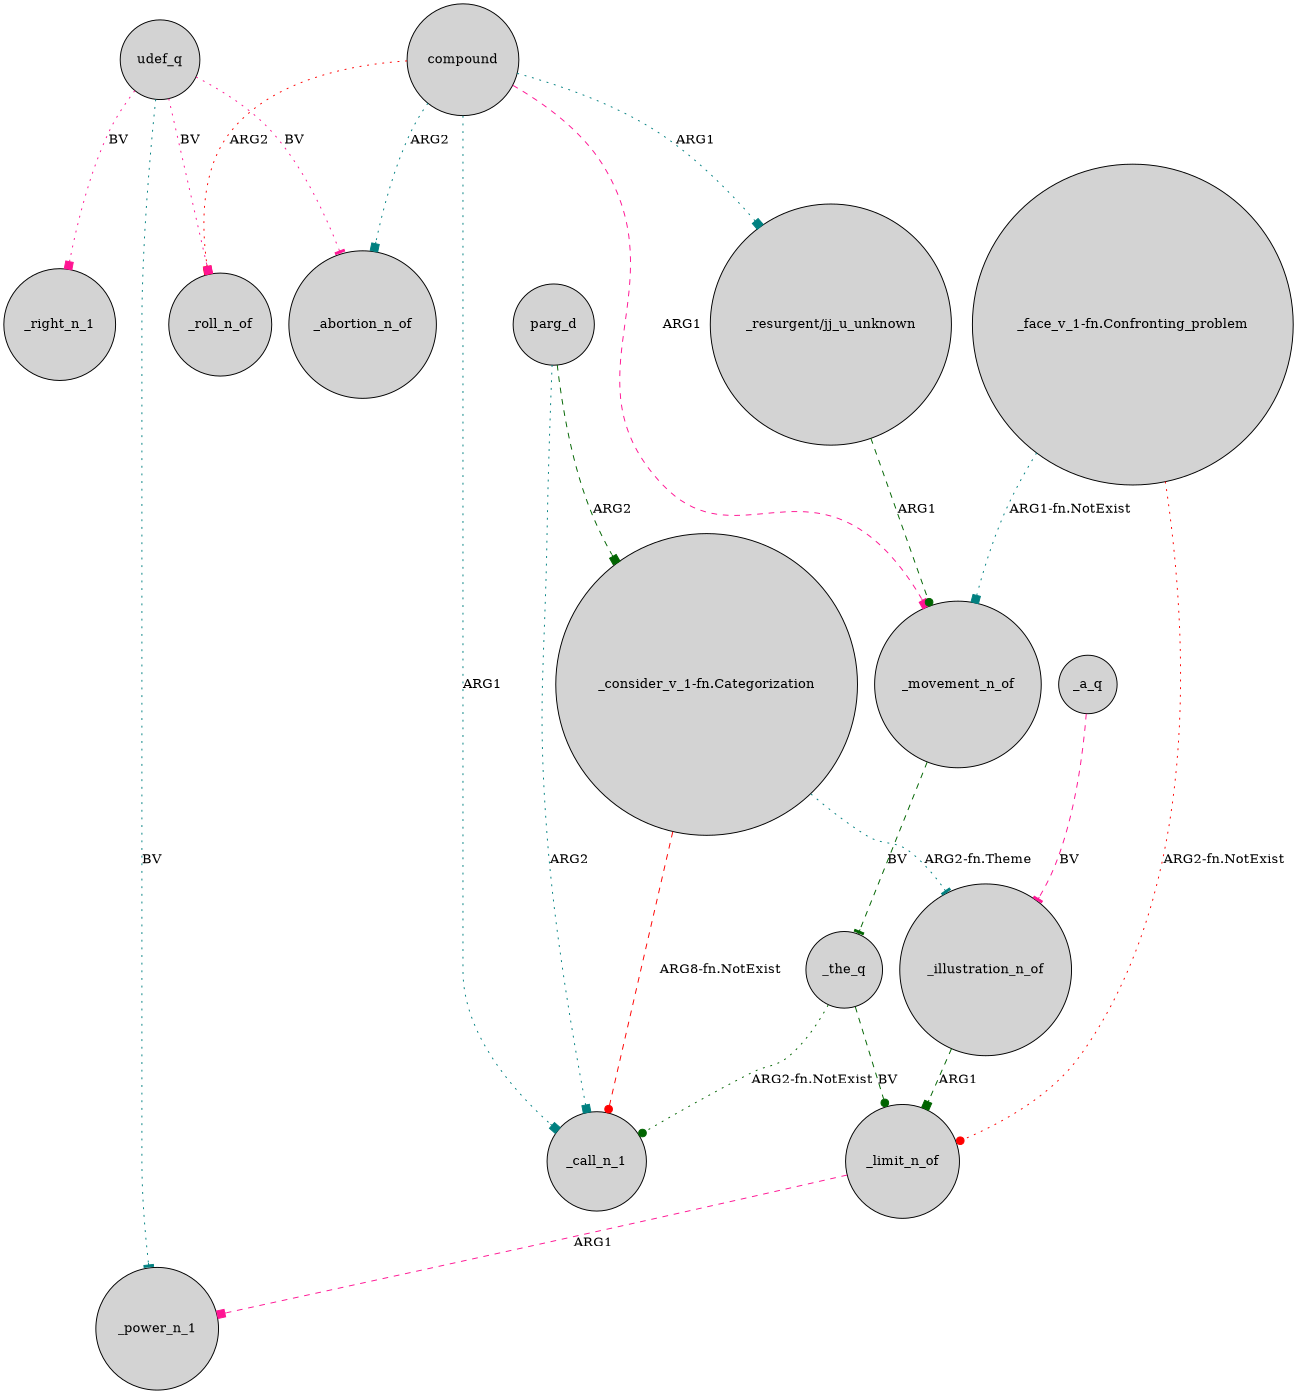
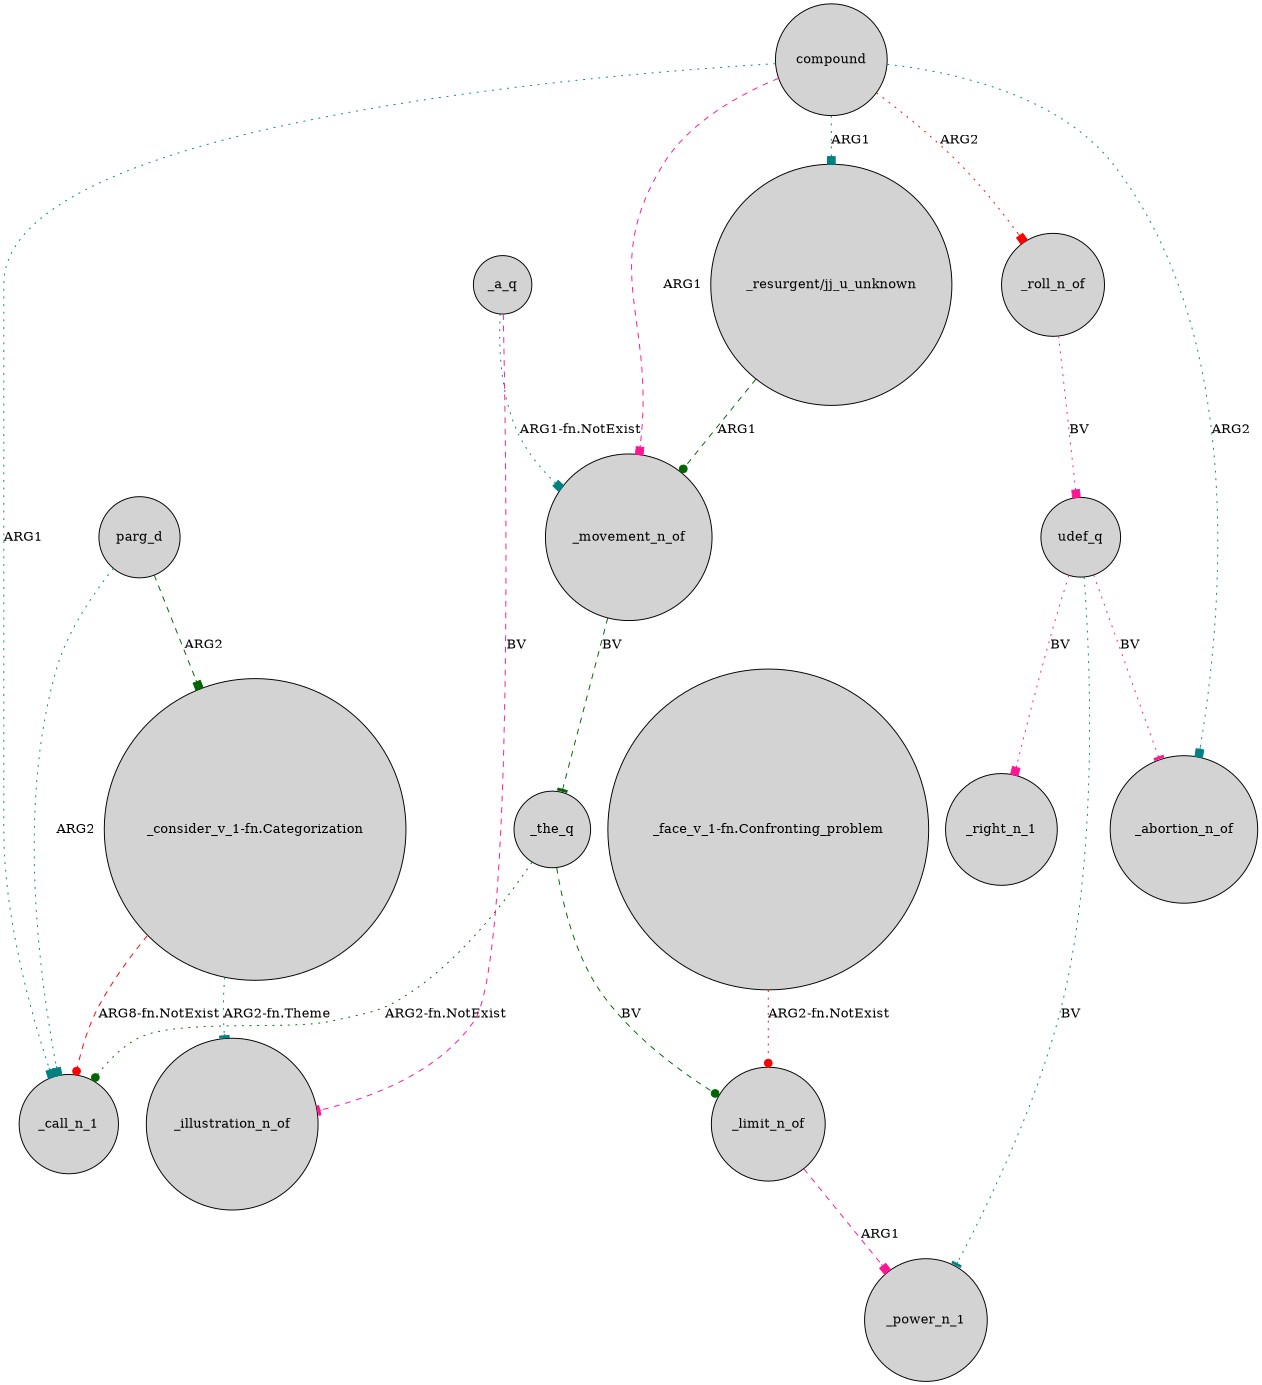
  digraph {
    node [shape=circle style=filled]
    edge [arrowhead=box color=teal style=dotted]
    parg_d
    _call_n_1
    "_consider_v_1-fn.Categorization"
    _illustration_n_of
    "_face_v_1-fn.Confronting_problem"
    _limit_n_of
    _movement_n_of
    _power_n_1
    _the_q
    compound
    _roll_n_of
    _abortion_n_of
    "_resurgent/jj_u_unknown"
    udef_q
    _right_n_1
    _a_q
    parg_d -> _call_n_1 [label=ARG2]
    parg_d -> "_consider_v_1-fn.Categorization" [color=darkgreen label=ARG2 style=dashed]
    "_consider_v_1-fn.Categorization" -> _call_n_1 [arrowhead=dot color=red label="ARG8-fn.NotExist" style=dashed]
    "_consider_v_1-fn.Categorization" -> _illustration_n_of [arrowhead=tee label="ARG2-fn.Theme"]
-   _illustration_n_of -> _limit_n_of [color=darkgreen label=ARG1 style=dashed]
    "_face_v_1-fn.Confronting_problem" -> _limit_n_of [arrowhead=dot color=red label="ARG2-fn.NotExist"]
-   "_face_v_1-fn.Confronting_problem" -> _movement_n_of [label="ARG1-fn.NotExist"]
+   _a_q -> _movement_n_of [label="ARG1-fn.NotExist"]
    _limit_n_of -> _power_n_1 [color=deeppink label=ARG1 style=dashed]
    _movement_n_of -> _the_q [arrowhead=tee color=darkgreen label=BV style=dashed]
    _the_q -> _call_n_1 [arrowhead=dot color=darkgreen label="ARG2-fn.NotExist"]
    _the_q -> _limit_n_of [arrowhead=dot color=darkgreen label=BV style=dashed]
    compound -> _call_n_1 [label=ARG1]
    compound -> _movement_n_of [color=deeppink label=ARG1 style=dashed]
    compound -> _roll_n_of [color=red label=ARG2]
    compound -> _abortion_n_of [label=ARG2]
    compound -> "_resurgent/jj_u_unknown" [label=ARG1]
    "_resurgent/jj_u_unknown" -> _movement_n_of [arrowhead=dot color=darkgreen label=ARG1 style=dashed]
    udef_q -> _power_n_1 [arrowhead=tee label=BV]
-   udef_q -> _roll_n_of [color=deeppink label=BV]
+   _roll_n_of -> udef_q [color=deeppink label=BV]
    udef_q -> _abortion_n_of [arrowhead=tee color=deeppink label=BV]
    udef_q -> _right_n_1 [color=deeppink label=BV]
    _a_q -> _illustration_n_of [arrowhead=tee color=deeppink label=BV style=dashed]
  }
